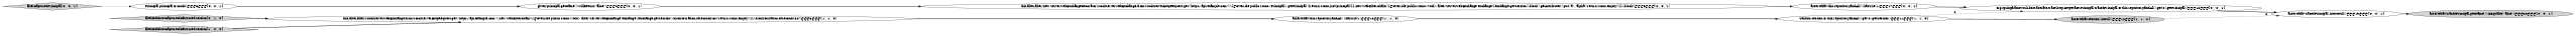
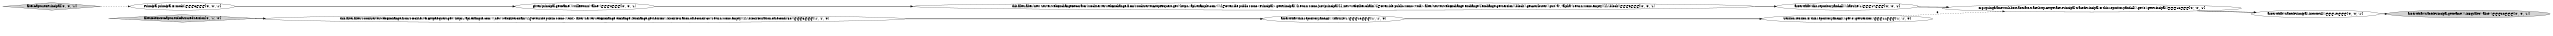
  digraph {
    rankdir=LR
    node [fillcolor=white shape=ellipse style=filled]
    edge [style=bold]
    n1 [fillcolor=lightgray label="assertThat(tracedPrincipal.getName()).isEqualTo(\"alice\")@@@20@@@['0', '0', '1']"]
    n2 [fillcolor=lightgray label="filterCapturesPrincipal['0', '0', '1']" shape=diamond]
    n3 [label="Principal principal = mock()@@@3@@@['0', '0', '1']"]
    n4 [label="given(principal.getName()).willReturn(\"alice\")@@@4@@@['0', '0', '1']"]
    n5 [label="assertThat(this.repository.findAll()).hasSize(1)@@@17@@@['0', '0', '1']"]
    n6 [label="org.springframework.boot.actuate.trace.http.HttpTrace.Principal tracedPrincipal = this.repository.findAll().get(0).getPrincipal()@@@18@@@['0', '0', '1']"]
    n7 [label="assertThat(tracedPrincipal).isNotNull()@@@19@@@['0', '0', '1']"]
    n8 [label="this.filter.filter(new ServerWebExchangeDecorator(MockServerWebExchange.from(MockServerHttpRequest.get(\"https://api.example.com\"))){@Override public Mono<Principal> getPrincipal(){return Mono.just(principal)}},new WebFilterChain(){@Override public Mono<Void> filter(ServerWebExchange exchange){exchange.getSession().block().getAttributes().put(\"a\",\"alpha\")return Mono.empty()}}).block()@@@5@@@['0', '0', '1']"]
    n9 [label="Session session = this.repository.findAll().get(0).getSession()@@@11@@@['1', '1', '0']"]
-   n10 [fillcolor=lightgray label="assertThat(session).isNull()@@@12@@@['1', '1', '0']"]
    n11 [fillcolor=lightgray label="filterDoesNotCaptureIdOfUnusedSession['0', '1', '0']" shape=diamond]
    n12 [label="this.filter.filter(MockServerWebExchange.from(MockServerHttpRequest.get(\"https://api.example.com\")),new WebFilterChain(){@Override public Mono<Void> filter(ServerWebExchange exchange){exchange.getSession().block(Duration.ofSeconds(30))return Mono.empty()}}).block(Duration.ofSeconds(30))@@@3@@@['1', '1', '0']"]
    n13 [label="assertThat(this.repository.findAll()).hasSize(1)@@@10@@@['1', '1', '0']"]
-   n14 [fillcolor=lightgray label="filterDoesNotCaptureIdOfUnusedSession['1', '0', '0']" shape=diamond]
    n2 -> n3 [style=dashed]
    n3 -> n4
    n4 -> n8
    n5 -> n6
    n6 -> n7
    n7 -> n1
    n8 -> n5
    n9 -> n6 [label=0 style=dashed]
-   n9 -> n10
-   n10 -> n7 [label=0 style=dashed]
    n11 -> n12
    n12 -> n13
    n13 -> n9
-   n14 -> n12
  }
